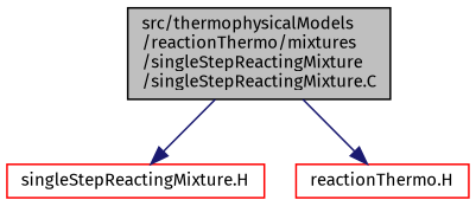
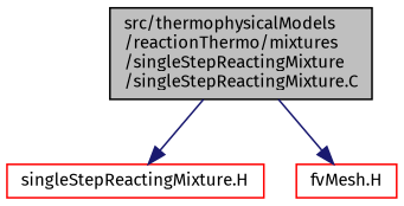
  digraph {
    fontname="Fira Sans"
    node [color=red fontname="Fira Sans" fontsize=10 shape=record]
    edge [color=midnightblue fontname="Fira Sans" fontsize=10 labelfontname=Helvetica labelfontsize=10 style=solid]
    n1 [color=black fillcolor=grey75 fontcolor=black height=0.2 label="src/thermophysicalModels\l/reactionThermo/mixtures\l/singleStepReactingMixture\l/singleStepReactingMixture.C" style=filled width=0.4]
    n2 [height=0.2 label="singleStepReactingMixture.H" width=0.4]
-   n3 [height=0.2 label="reactionThermo.H" width=0.4]
+   n3 [height=0.2 label="fvMesh.H" width=0.4]
    n1 -> n2
    n1 -> n3
  }
